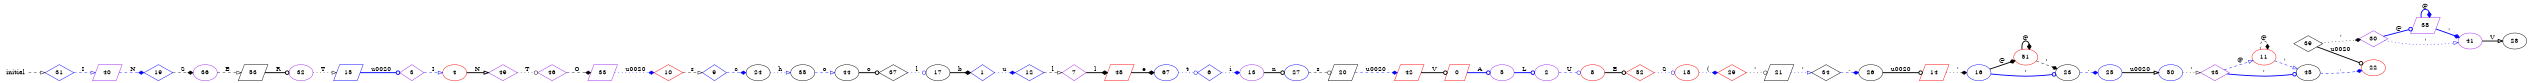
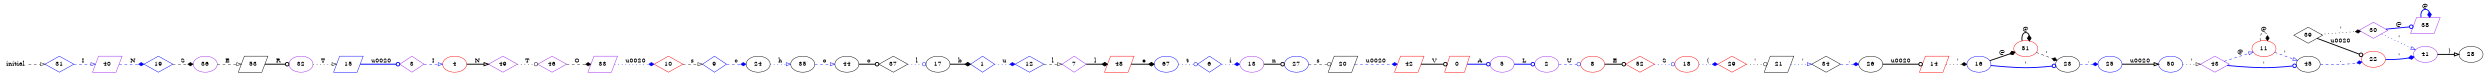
  digraph {
    rankdir=LR
    node [color=purple shape=ellipse]
    edge [arrowhead=diamond color=blue style=bold]
    0 [color=red shape=parallelogram]
    5
    2
    8 [color=red]
    1 [color=blue shape=diamond]
    12 [color=blue shape=diamond]
    7 [shape=diamond]
    48 [color=red shape=parallelogram]
    52 [color=red shape=diamond]
    18 [color=red]
    3 [shape=diamond]
    4 [color=red]
    49 [shape=diamond]
    46 [shape=diamond]
    33 [shape=parallelogram]
    6 [color=blue shape=diamond]
    13
    27 [color=blue]
    20 [color=black shape=parallelogram]
    n20 [color=blue label=67]
    29 [color=red shape=diamond]
    9 [color=blue shape=diamond]
    24 [color=black]
    35 [color=black]
    44 [color=black]
    10 [color=red shape=diamond]
    11 [color=red]
    45 [color=black]
    22 [color=red]
    42 [color=red shape=parallelogram]
    14 [color=red shape=parallelogram]
    16 [color=blue]
    51 [color=red]
    23 [color=black]
    25 [color=blue]
    15 [color=blue shape=parallelogram]
    50 [color=blue]
    17 [color=black]
    21 [color=black shape=parallelogram]
    34 [color=black shape=diamond]
    19 [color=blue shape=diamond]
    36
    53 [color=black shape=parallelogram]
    32
    26 [color=black]
    39 [color=black shape=diamond]
    30 [shape=diamond]
    38 [shape=parallelogram]
    41
    43 [shape=diamond]
    37 [color=black shape=diamond]
    28 [color=black]
    31 [color=blue shape=diamond]
    40 [shape=parallelogram]
    initial [shape=plaintext]
    0 -> 5 [arrowhead=odot label=A]
    5 -> 2 [arrowhead=odot label=L]
    2 -> 8 [arrowhead=odot label=U style=dashed]
    8 -> 52 [arrowhead=odot color=black label=E]
    1 -> 12 [label=u style=dotted]
    12 -> 7 [arrowhead=onormal color=black label=l style=dashed]
    7 -> 48 [color=black label=l]
    48 -> n20 [color=black label=e]
    52 -> 18 [arrowhead=odot label=S style=dotted]
    18 -> 29 [label="(" style=dotted]
    3 -> 4 [arrowhead=onormal label=I style=dashed]
    4 -> 49 [arrowhead=onormal color=black label=N]
    49 -> 46 [arrowhead=odot color=black label=T style=dotted]
    46 -> 33 [color=black label=O style=dashed]
    33 -> 10 [label="\u0020" style=dotted]
    6 -> 13 [label=i style=dotted]
    13 -> 27 [arrowhead=odot color=black label=n]
    27 -> 20 [arrowhead=odot color=black label=s style=dashed]
    20 -> 42 [label="\u0020" style=dashed]
    n20 -> 6 [arrowhead=odot label=t style=dotted]
    29 -> 21 [arrowhead=odot color=black label="'" style=dotted]
    9 -> 24 [label=c style=dashed]
    24 -> 35 [arrowhead=onormal label=h style=dotted]
    35 -> 44 [arrowhead=onormal label=o style=dashed]
    44 -> 37 [arrowhead=odot color=black label=o]
    10 -> 9 [arrowhead=onormal color=black label=s style=dashed]
    11 -> 11 [color=black label="@" style=dashed]
    11 -> 45 [arrowhead=onormal label="'" style=dashed]
    45 -> 22 [label="," style=dashed]
    42 -> 0 [arrowhead=odot color=black label=V]
    14 -> 16 [color=black label="'" style=dotted]
    16 -> 51 [color=black label="@"]
    16 -> 23 [arrowhead=odot label="'"]
    51 -> 51 [color=black label="@"]
    51 -> 23 [color=black label="'" style=dashed]
    23 -> 25 [label="," style=dashed]
    25 -> 50 [arrowhead=onormal color=black label="\u0020"]
    15 -> 3 [arrowhead=odot label="\u0020"]
    50 -> 43 [arrowhead=onormal color=black label="'" style=dotted]
    17 -> 1 [color=black label=b]
    21 -> 34 [arrowhead=onormal label="'" style=dotted]
    34 -> 26 [label="," style=dashed]
    19 -> 36 [color=black label=S style=dashed]
    36 -> 53 [arrowhead=onormal color=black label=E style=dashed]
    53 -> 32 [arrowhead=odot color=black label=R]
    32 -> 15 [arrowhead=onormal color=black label=T style=dotted]
    26 -> 14 [arrowhead=odot color=black label="\u0020"]
    39 -> 22 [arrowhead=odot color=black label="\u0020"]
    39 -> 30 [color=black label="'" style=dotted]
    30 -> 38 [arrowhead=odot label="@"]
    30 -> 41 [arrowhead=onormal label="'" style=dotted]
    38 -> 38 [label="@"]
-   38 -> 41 [label="'"]
-   41 -> 28 [arrowhead=onormal color=black label=V]
+   22 -> 41 [label="'"]
+   41 -> 28 [arrowhead=onormal color=black label=")"]
    43 -> 11 [arrowhead=onormal label="@" style=dashed]
    43 -> 45 [arrowhead=odot label="'"]
    37 -> 17 [arrowhead=odot label=l style=dotted]
    31 -> 40 [arrowhead=onormal label=I style=dashed]
    40 -> 19 [label=N style=dashed]
    initial -> 31 [arrowhead=onormal color=black style=dashed]
  }
